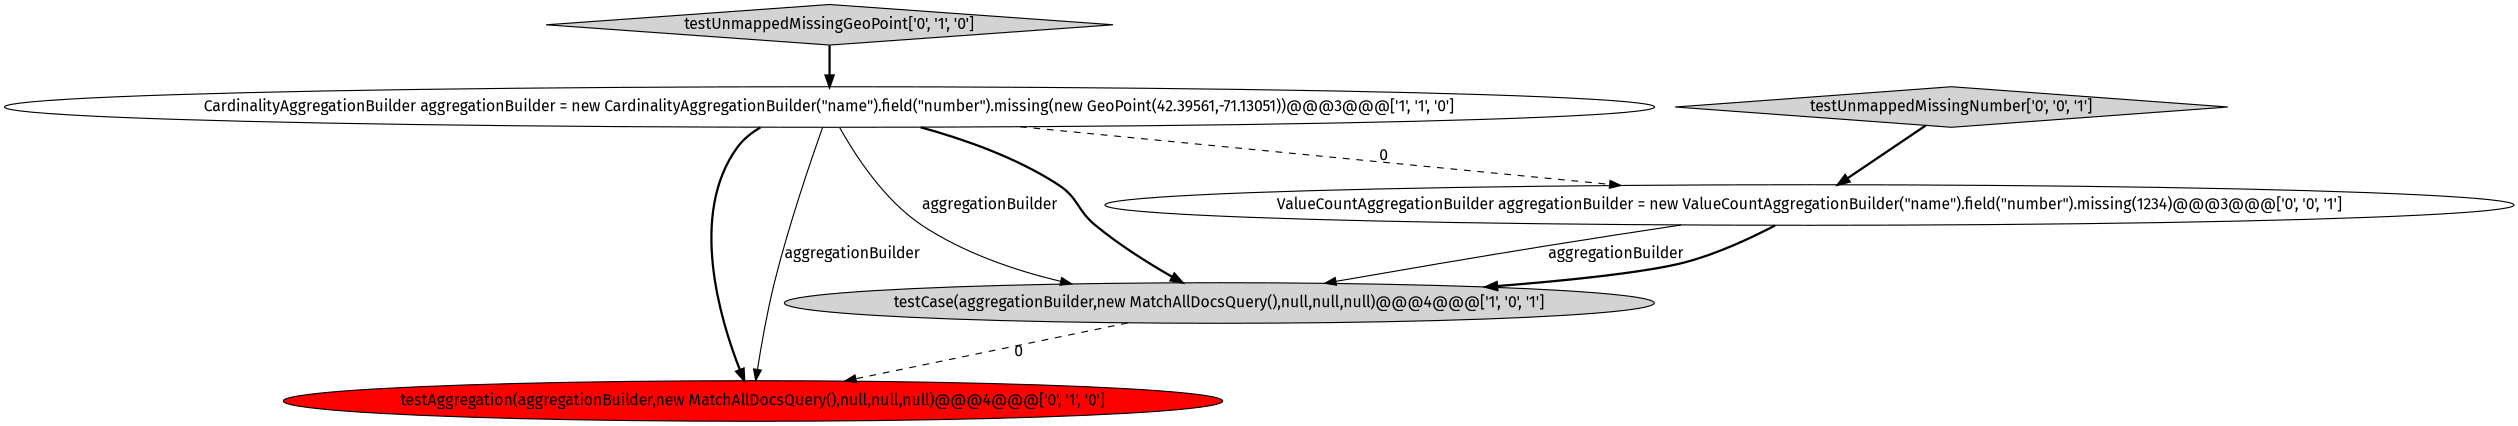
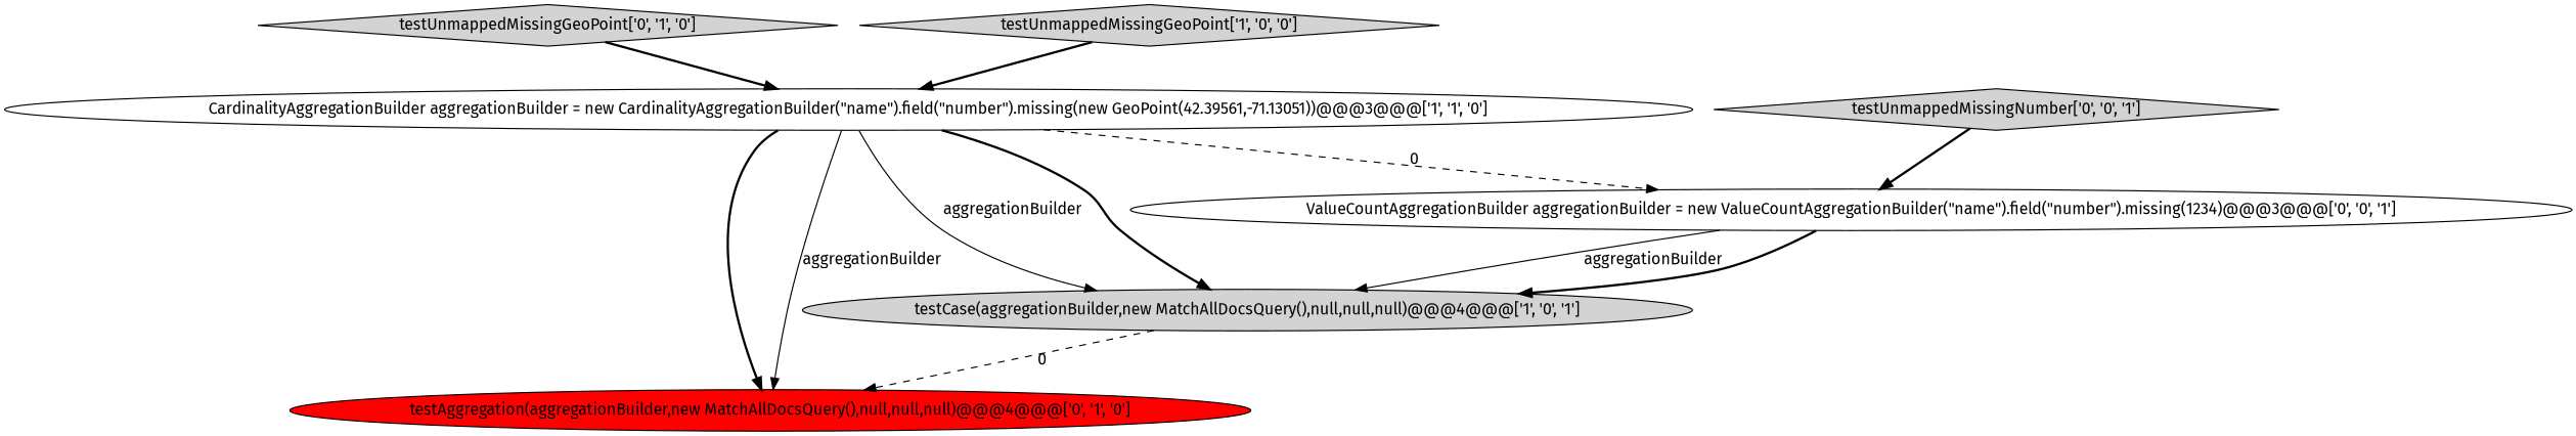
  digraph {
    fontname="Fira Sans"
    node [fillcolor=lightgray shape=ellipse style=filled fontname="Fira Sans"]
    edge [style=bold fontname="Fira Sans"]
    n1 [label="testUnmappedMissingGeoPoint['0', '1', '0']" shape=diamond]
    n2 [fillcolor=white label="CardinalityAggregationBuilder aggregationBuilder = new CardinalityAggregationBuilder(\"name\").field(\"number\").missing(new GeoPoint(42.39561,-71.13051))@@@3@@@['1', '1', '0']"]
    n3 [label="testCase(aggregationBuilder,new MatchAllDocsQuery(),null,null,null)@@@4@@@['1', '0', '1']"]
    n4 [fillcolor=red label="testAggregation(aggregationBuilder,new MatchAllDocsQuery(),null,null,null)@@@4@@@['0', '1', '0']"]
+   n5 [label="testUnmappedMissingGeoPoint['1', '0', '0']" shape=diamond]
    n6 [label="testUnmappedMissingNumber['0', '0', '1']" shape=diamond]
    n7 [fillcolor=white label="ValueCountAggregationBuilder aggregationBuilder = new ValueCountAggregationBuilder(\"name\").field(\"number\").missing(1234)@@@3@@@['0', '0', '1']"]
    n1 -> n2
    n2 -> n3 [label=aggregationBuilder style=solid]
    n2 -> n3
    n2 -> n4
    n2 -> n4 [label=aggregationBuilder style=solid]
    n2 -> n7 [label=0 style=dashed]
    n3 -> n4 [label=0 style=dashed]
+   n5 -> n2
    n6 -> n7
    n7 -> n3 [label=aggregationBuilder style=solid]
    n7 -> n3
  }
